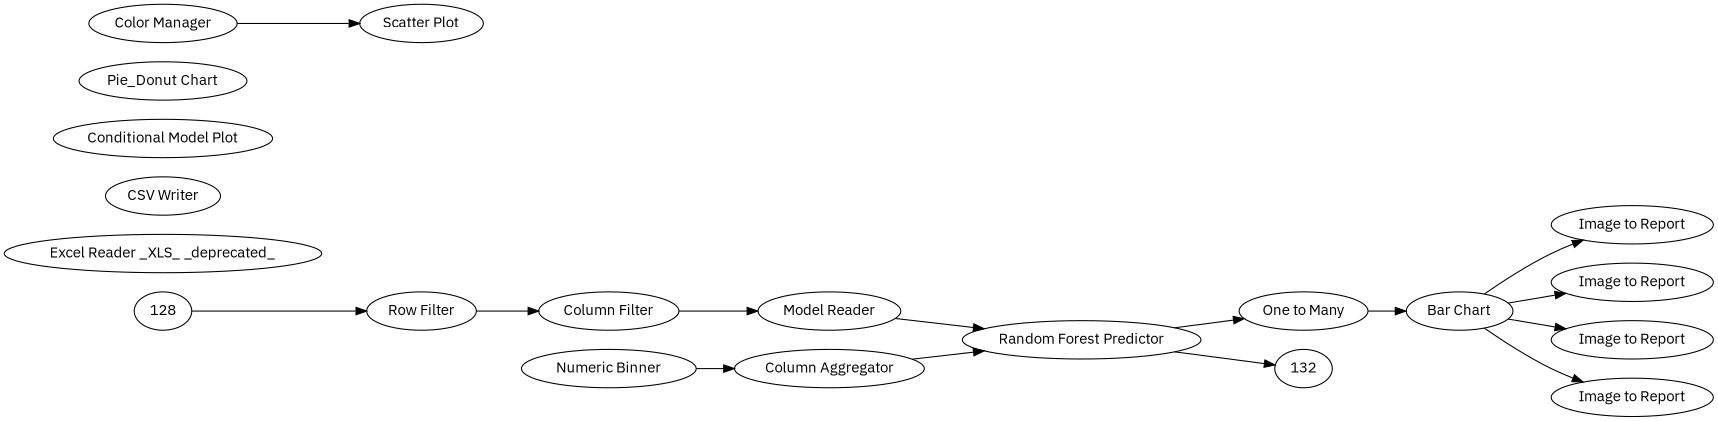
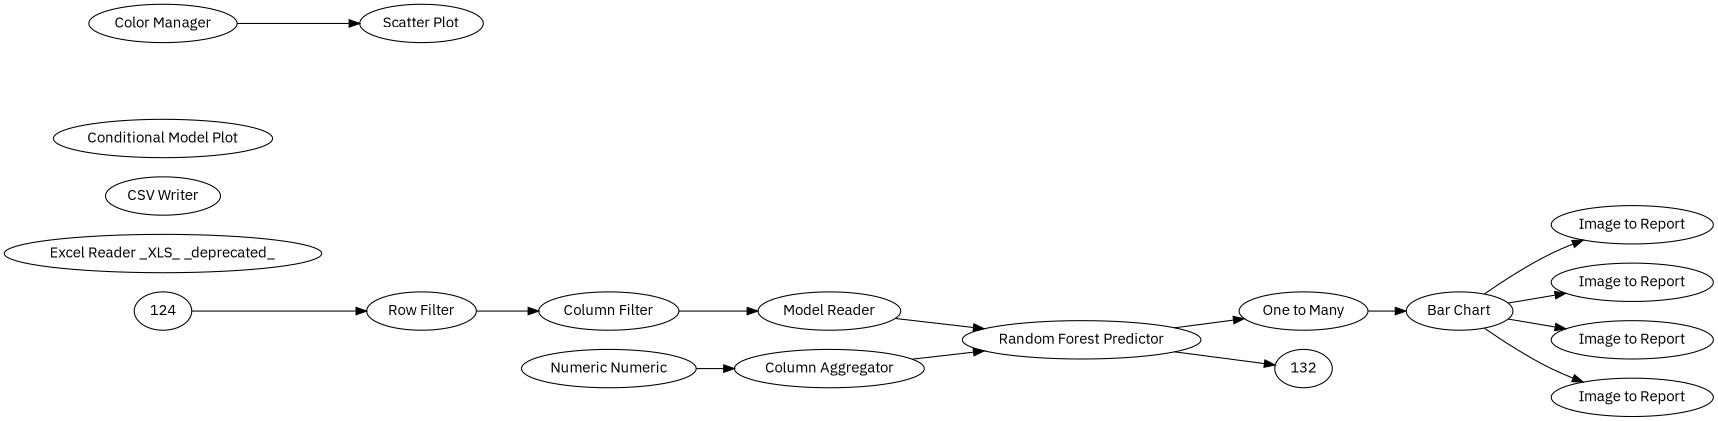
  digraph {
    fontname="IBM Plex Sans"
    rankdir=LR
    node [fontname="IBM Plex Sans"]
    edge [fontname="IBM Plex Sans"]
    n1 [label="Image to Report"]
    n2 [label="Image to Report"]
    n3 [label="Image to Report"]
    n4 [label="Image to Report"]
    n5 [label="Excel Reader _XLS_ _deprecated_"]
    n6 [label="Column Filter"]
    n7 [label="Model Reader"]
-   n8 [label="Numeric Binner"]
+   n8 [label="Numeric Numeric"]
    n9 [label="Column Aggregator"]
    n10 [label="Random Forest Predictor"]
    n11 [label="One to Many"]
    132
    n13 [label="Row Filter"]
    n14 [label="Bar Chart"]
    n15 [label="CSV Writer"]
    n16 [label="Conditional Model Plot"]
-   n17 [label="Pie_Donut Chart"]
    n18 [label="Scatter Plot"]
    n19 [label="Color Manager"]
-   128
+   128 [label=124]
    n6 -> n7
    n7 -> n10
    n8 -> n9
    n9 -> n10
    n10 -> n11
    n10 -> 132
    n11 -> n14
    n13 -> n6
    n14 -> n1
    n14 -> n2
    n14 -> n3
    n14 -> n4
    n19 -> n18
    128 -> n13
  }
